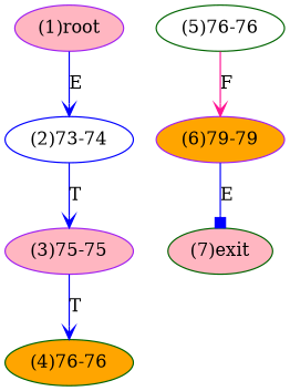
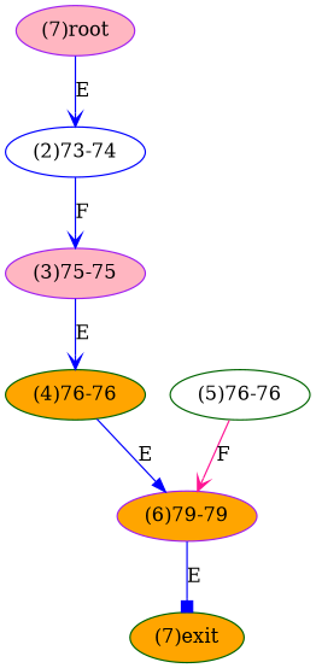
  digraph {
    node [color=purple fillcolor=lightpink style=filled]
    edge [arrowhead=vee color=blue]
-   n1 [label="(1)root"]
+   n1 [label="(7)root"]
    n2 [color=blue fillcolor=white label="(2)73-74"]
    n3 [label="(3)75-75"]
    n4 [color=darkgreen fillcolor=orange label="(4)76-76"]
    n5 [fillcolor=orange label="(6)79-79"]
-   n6 [color=darkgreen label="(7)exit"]
+   n6 [color=darkgreen fillcolor=orange label="(7)exit"]
    n7 [color=darkgreen fillcolor=white label="(5)76-76"]
    n1 -> n2 [label=E]
-   n2 -> n3 [label=T]
-   n3 -> n4 [label=T]
+   n2 -> n3 [label=F]
+   n3 -> n4 [label=E]
+   n4 -> n5 [arrowhead=normal label=E]
    n5 -> n6 [arrowhead=box label=E]
    n7 -> n5 [color=deeppink label=F]
  }
